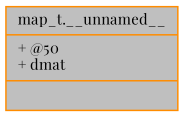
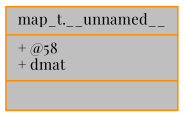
  digraph {
    fontname="Playfair Display"
-   n1 [color=darkorange fillcolor=grey75 fontcolor=black fontname="Playfair Display" fontsize=10 height=0.2 label="{map_t.__unnamed__\n|+ @50\l+ dmat\l|}" shape=record style=filled width=0.4]
+   n1 [color=darkorange fillcolor=grey75 fontcolor=black fontname="Playfair Display" fontsize=10 height=0.2 label="{map_t.__unnamed__\n|+ @58\l+ dmat\l|}" shape=record style=filled width=0.4]
  }
